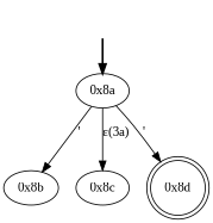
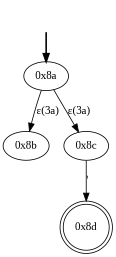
  digraph {
    fontname="Liberation Serif"
    node [fontname="Liberation Serif"]
    edge [fontname="Liberation Serif"]
    fake [style=invisible]
    "0x8a" [root=true]
    "0x8b"
    "0x8c"
    "0x8d" [shape=doublecircle]
    fake -> "0x8a" [style=bold]
-   "0x8a" -> "0x8b" [label="'"]
+   "0x8a" -> "0x8b" [label="ε(3a)"]
    "0x8a" -> "0x8c" [label="ε(3a)"]
-   "0x8a" -> "0x8d" [label="'"]
+   "0x8c" -> "0x8d" [label="'"]
  }
